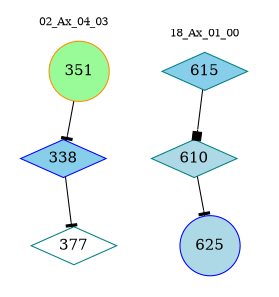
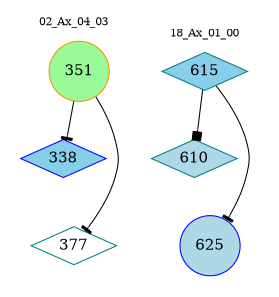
  digraph {
    node [color=teal fillcolor=skyblue shape=diamond style=filled]
    edge [arrowhead=tee color=black]
    n1 [color=darkorange fillcolor=palegreen label=351 shape=circle]
    n2 [color=blue label=338]
    n3 [fillcolor=white label=377]
    n4 [label=615]
    n5 [fillcolor=lightblue label=610]
    n6 [color=blue fillcolor=lightblue label=625 shape=circle]
    subgraph cluster_1 {
      color=white
      fontsize=10
      label="02_Ax_04_03"
      n1
      n2
      n3
    }
    subgraph cluster_2 {
      color=white
      fontsize=10
      label="18_Ax_01_00"
      n4
      n5
      n6
    }
    n1 -> n2
-   n2 -> n3
+   n1 -> n3
    n4 -> n5 [arrowhead=box]
-   n5 -> n6
+   n4 -> n6
  }
